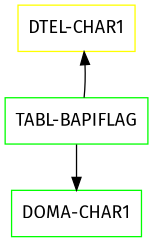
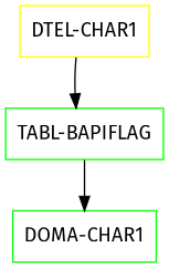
  digraph {
    fontname="Fira Sans"
    node [color=green fontname="Fira Sans" shape=box]
    edge [fontname="Fira Sans"]
    "DTEL-CHAR1" [color=yellow]
    "TABL-BAPIFLAG"
    "DOMA-CHAR1"
-   "TABL-BAPIFLAG" -> "DTEL-CHAR1"
+   "DTEL-CHAR1" -> "TABL-BAPIFLAG"
    "TABL-BAPIFLAG" -> "DOMA-CHAR1"
  }
